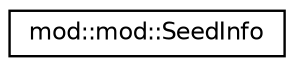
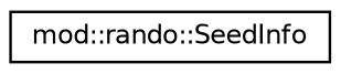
  digraph {
    rankdir=LR
-   n1 [color=black fillcolor=white fontname=Helvetica fontsize=10 height=0.2 label="mod::mod::SeedInfo" shape=record style=filled width=0.4]
+   n1 [color=black fillcolor=white fontname=Helvetica fontsize=10 height=0.2 label="mod::rando::SeedInfo" shape=record style=filled width=0.4]
  }
